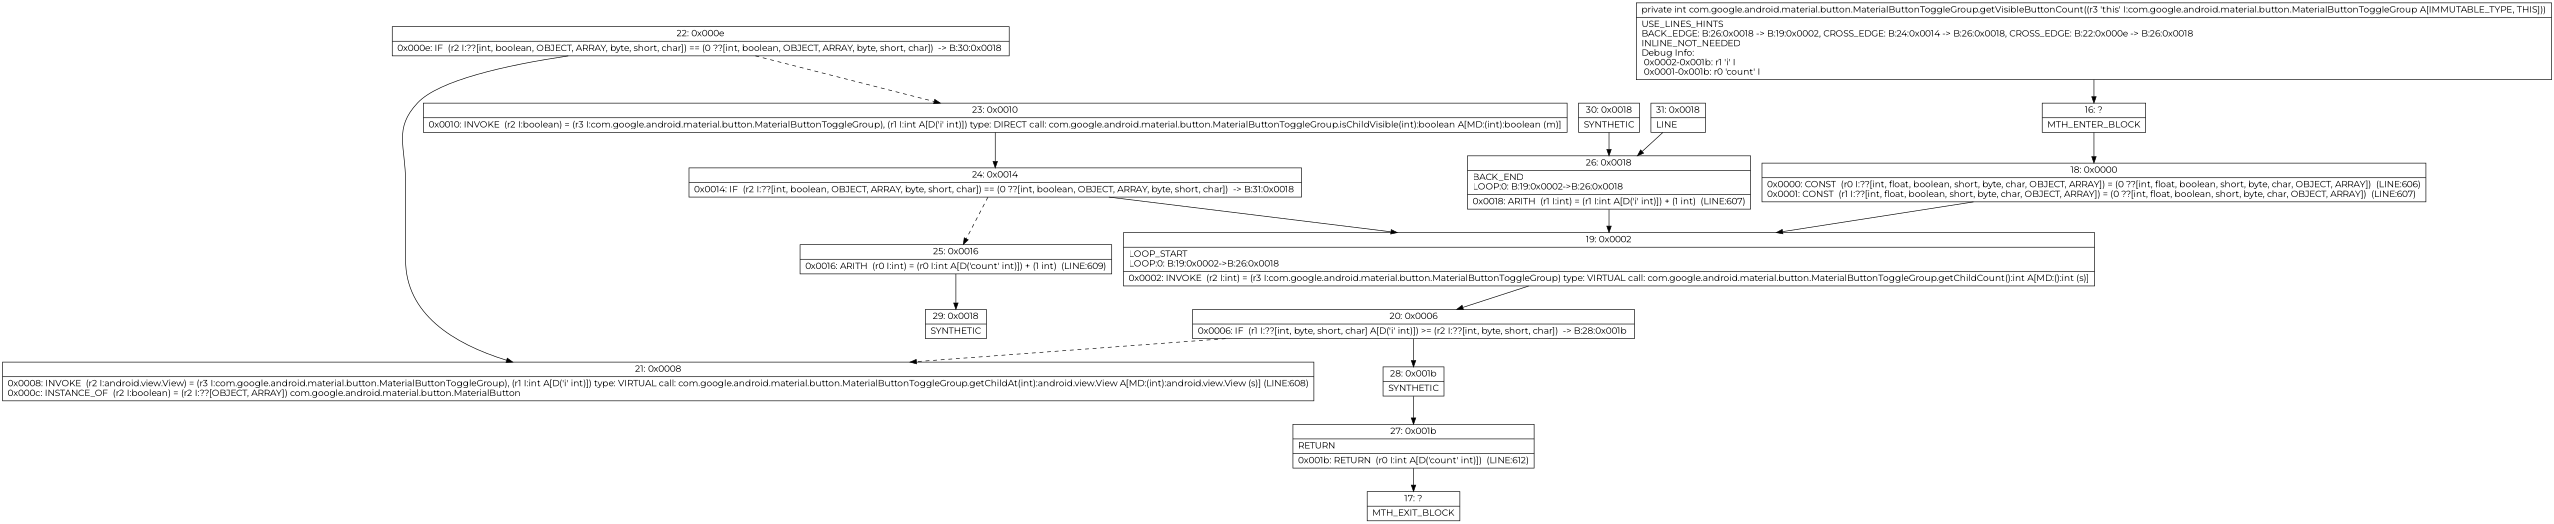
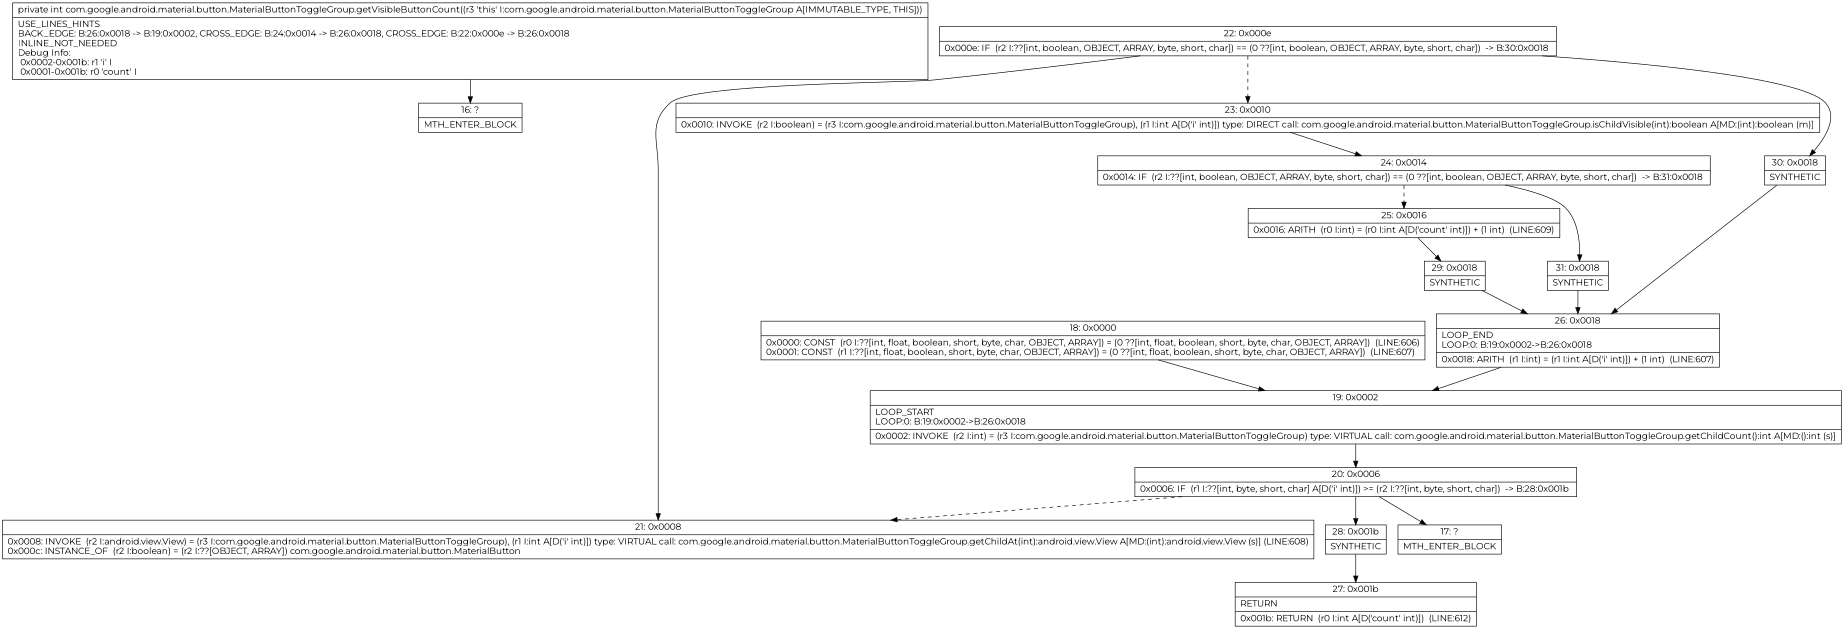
  digraph {
    fontname=Montserrat
    node [fontname=Montserrat shape=record]
    edge [fontname=Montserrat]
    n1 [label="{16\:\ ?|MTH_ENTER_BLOCK\l}"]
    n2 [label="{18\:\ 0x0000|0x0000: CONST  (r0 I:??[int, float, boolean, short, byte, char, OBJECT, ARRAY]) = (0 ??[int, float, boolean, short, byte, char, OBJECT, ARRAY])  (LINE:606)\l0x0001: CONST  (r1 I:??[int, float, boolean, short, byte, char, OBJECT, ARRAY]) = (0 ??[int, float, boolean, short, byte, char, OBJECT, ARRAY])  (LINE:607)\l}"]
    n3 [label="{19\:\ 0x0002|LOOP_START\lLOOP:0: B:19:0x0002\-\>B:26:0x0018\l|0x0002: INVOKE  (r2 I:int) = (r3 I:com.google.android.material.button.MaterialButtonToggleGroup) type: VIRTUAL call: com.google.android.material.button.MaterialButtonToggleGroup.getChildCount():int A[MD:():int (s)]\l}"]
    n4 [label="{20\:\ 0x0006|0x0006: IF  (r1 I:??[int, byte, short, char] A[D('i' int)]) \>= (r2 I:??[int, byte, short, char])  \-\> B:28:0x001b \l}"]
    n5 [label="{21\:\ 0x0008|0x0008: INVOKE  (r2 I:android.view.View) = (r3 I:com.google.android.material.button.MaterialButtonToggleGroup), (r1 I:int A[D('i' int)]) type: VIRTUAL call: com.google.android.material.button.MaterialButtonToggleGroup.getChildAt(int):android.view.View A[MD:(int):android.view.View (s)] (LINE:608)\l0x000c: INSTANCE_OF  (r2 I:boolean) = (r2 I:??[OBJECT, ARRAY]) com.google.android.material.button.MaterialButton \l}"]
    n6 [label="{28\:\ 0x001b|SYNTHETIC\l}"]
    n7 [label="{27\:\ 0x001b|RETURN\l|0x001b: RETURN  (r0 I:int A[D('count' int)])  (LINE:612)\l}"]
    n8 [label="{22\:\ 0x000e|0x000e: IF  (r2 I:??[int, boolean, OBJECT, ARRAY, byte, short, char]) == (0 ??[int, boolean, OBJECT, ARRAY, byte, short, char])  \-\> B:30:0x0018 \l}"]
    n9 [label="{23\:\ 0x0010|0x0010: INVOKE  (r2 I:boolean) = (r3 I:com.google.android.material.button.MaterialButtonToggleGroup), (r1 I:int A[D('i' int)]) type: DIRECT call: com.google.android.material.button.MaterialButtonToggleGroup.isChildVisible(int):boolean A[MD:(int):boolean (m)]\l}"]
    n10 [label="{30\:\ 0x0018|SYNTHETIC\l}"]
    n11 [label="{24\:\ 0x0014|0x0014: IF  (r2 I:??[int, boolean, OBJECT, ARRAY, byte, short, char]) == (0 ??[int, boolean, OBJECT, ARRAY, byte, short, char])  \-\> B:31:0x0018 \l}"]
-   n12 [label="{26\:\ 0x0018|BACK_END\lLOOP:0: B:19:0x0002\-\>B:26:0x0018\l|0x0018: ARITH  (r1 I:int) = (r1 I:int A[D('i' int)]) + (1 int)  (LINE:607)\l}"]
+   n12 [label="{26\:\ 0x0018|LOOP_END\lLOOP:0: B:19:0x0002\-\>B:26:0x0018\l|0x0018: ARITH  (r1 I:int) = (r1 I:int A[D('i' int)]) + (1 int)  (LINE:607)\l}"]
    n13 [label="{25\:\ 0x0016|0x0016: ARITH  (r0 I:int) = (r0 I:int A[D('count' int)]) + (1 int)  (LINE:609)\l}"]
-   n14 [label="{31\:\ 0x0018|LINE\l}"]
+   n14 [label="{31\:\ 0x0018|SYNTHETIC\l}"]
    n15 [label="{29\:\ 0x0018|SYNTHETIC\l}"]
-   n16 [label="{17\:\ ?|MTH_EXIT_BLOCK\l}"]
+   n16 [label="{17\:\ ?|MTH_ENTER_BLOCK\l}"]
    n17 [label="{private int com.google.android.material.button.MaterialButtonToggleGroup.getVisibleButtonCount((r3 'this' I:com.google.android.material.button.MaterialButtonToggleGroup A[IMMUTABLE_TYPE, THIS]))  | USE_LINES_HINTS\lBACK_EDGE: B:26:0x0018 \-\> B:19:0x0002, CROSS_EDGE: B:24:0x0014 \-\> B:26:0x0018, CROSS_EDGE: B:22:0x000e \-\> B:26:0x0018\lINLINE_NOT_NEEDED\lDebug Info:\l  0x0002\-0x001b: r1 'i' I\l  0x0001\-0x001b: r0 'count' I\l}"]
-   n1 -> n2
    n2 -> n3
    n3 -> n4
    n4 -> n5 [style=dashed]
    n4 -> n6
    n6 -> n7
-   n7 -> n16
+   n4 -> n16
    n8 -> n5
    n8 -> n9 [style=dashed]
+   n8 -> n10
    n9 -> n11
    n10 -> n12
    n11 -> n13 [style=dashed]
-   n11 -> n3
+   n11 -> n14
    n12 -> n3
    n13 -> n15
    n14 -> n12
+   n15 -> n12
    n17 -> n1
  }
